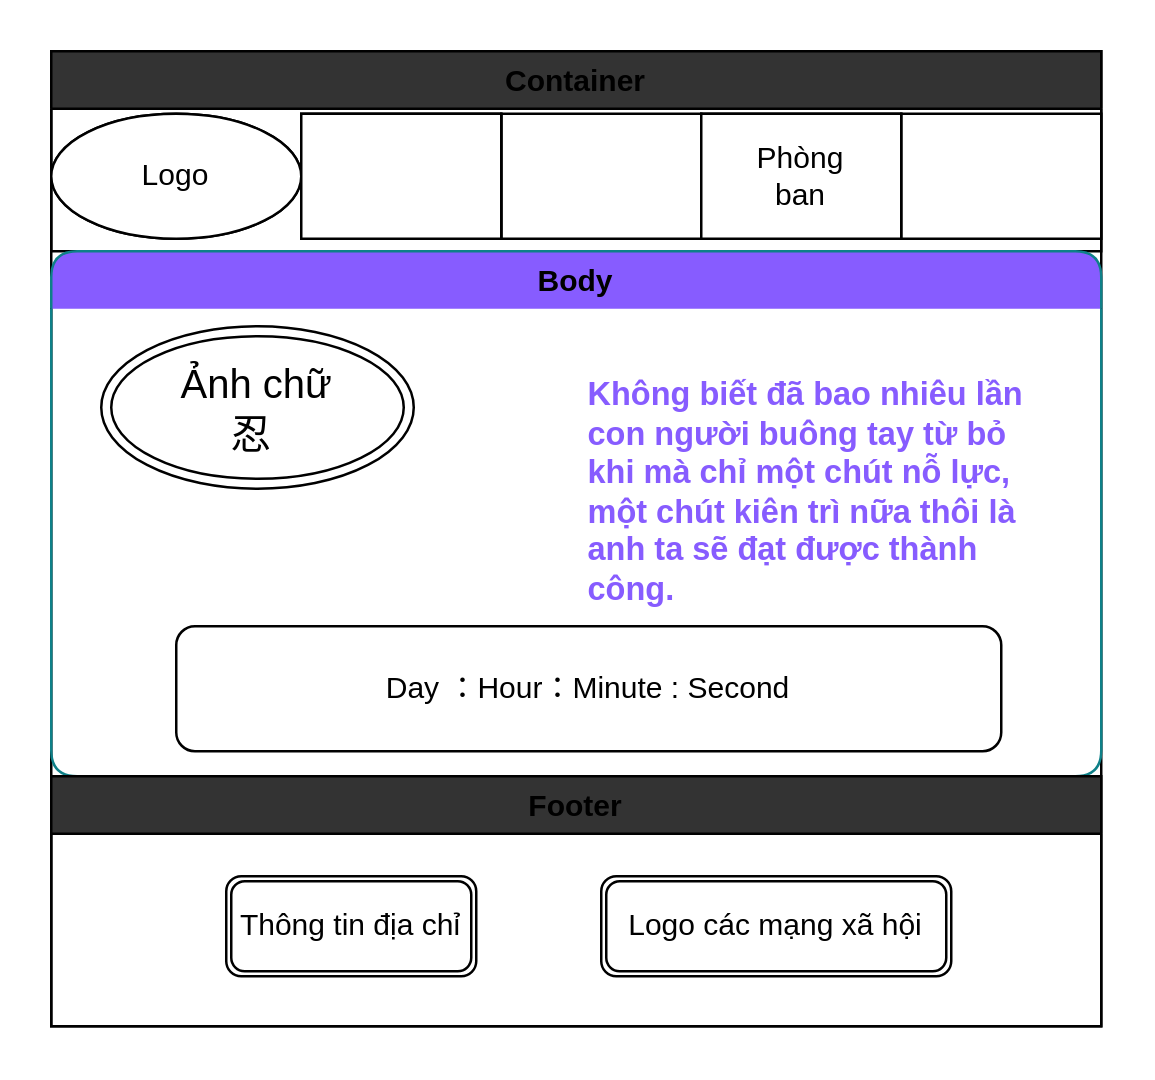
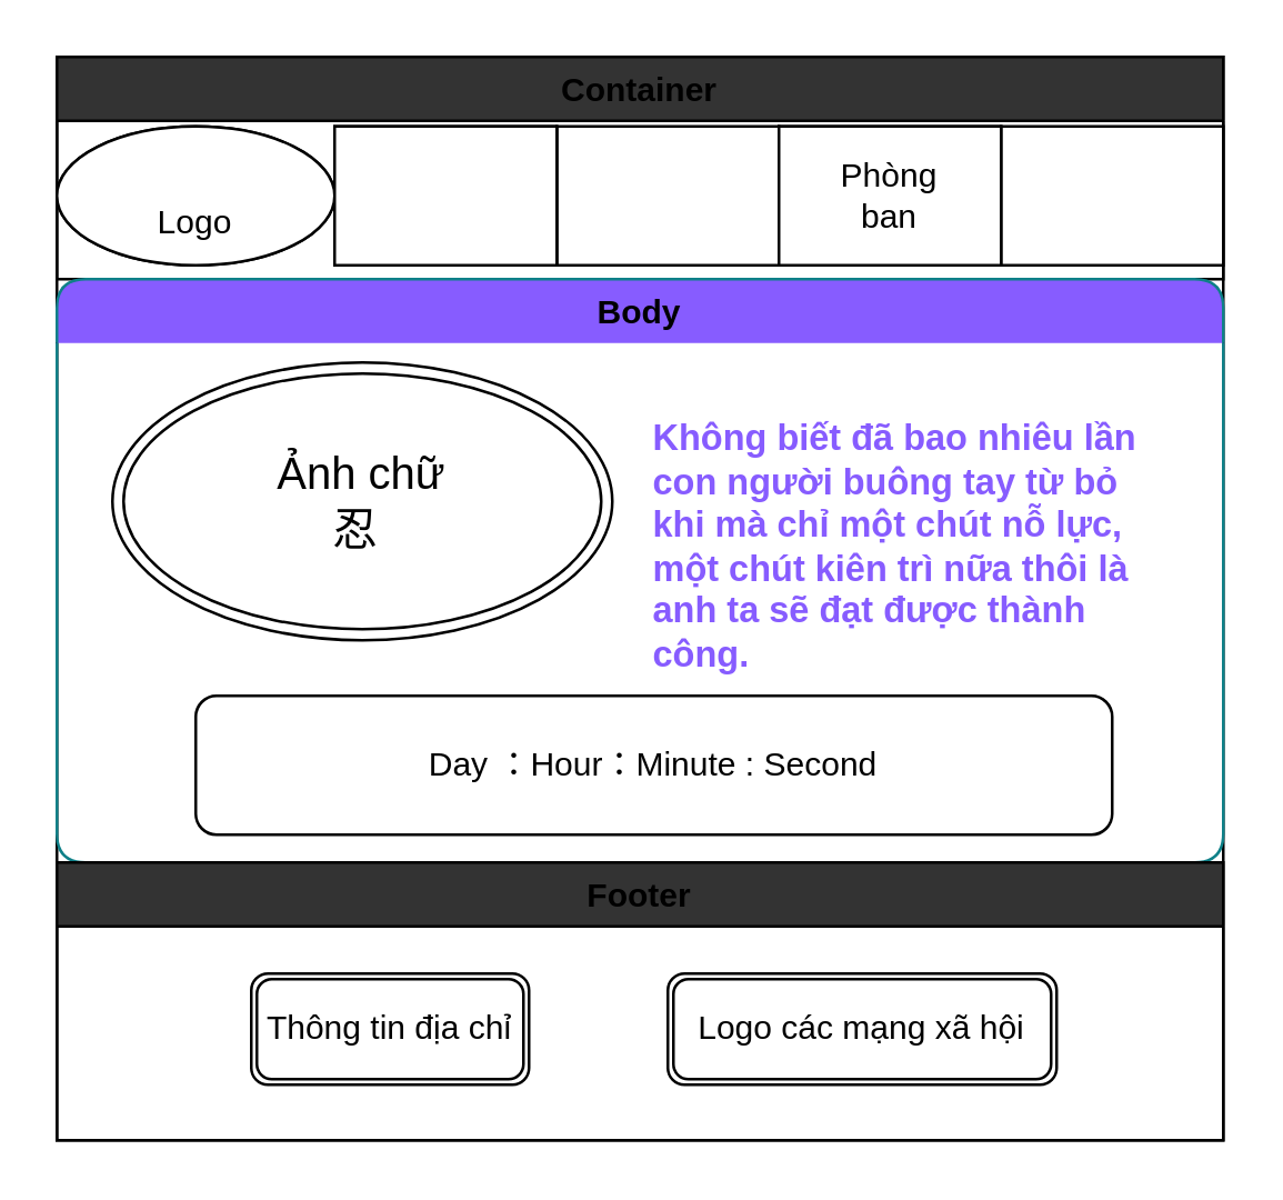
  <mxCell id="0" />
  <mxCell id="1" parent="0" />
  <mxCell id="2" value="" style="rounded=0;whiteSpace=wrap;html=1;" vertex="1" parent="1"><mxGeometry x="200" y="45" width="80" height="50" as="geometry" /></mxCell>
  <mxCell id="3" value="&lt;h2 style=&quot;box-sizing: border-box ; margin-top: 0px ; margin-bottom: 0.5rem ; font-weight: 500 ; line-height: 1.2 ; font-size: 13px&quot;&gt;&lt;span style=&quot;box-sizing: border-box ; font-weight: bolder&quot;&gt;&lt;font style=&quot;font-size: 13px&quot; color=&quot;#875cff&quot;&gt;Không biết đã bao nhiêu lần con người buông tay từ bỏ khi mà chỉ một chút nỗ lực, một chút kiên trì nữa thôi là anh ta sẽ đạt được thành công.&lt;/font&gt;&lt;/span&gt;&lt;/h2&gt;&lt;h4 style=&quot;box-sizing: border-box ; margin-top: 0px ; margin-bottom: 0.5rem ; font-weight: 500 ; line-height: 1.2 ; font-size: 13px&quot;&gt;&lt;i style=&quot;box-sizing: border-box&quot;&gt;&lt;font color=&quot;#875cff&quot; style=&quot;font-size: 13px&quot;&gt;-Elbert Hubbard-&lt;/font&gt;&lt;/i&gt;&lt;/h4&gt;" style="text;html=1;strokeColor=none;fillColor=none;spacing=5;spacingTop=-20;whiteSpace=wrap;overflow=hidden;rounded=0;" vertex="1" parent="1"><mxGeometry x="230" y="160" width="190" height="100" as="geometry" /></mxCell>
  <mxCell id="4" value="Container" style="swimlane;" vertex="1" parent="1"><mxGeometry y="20" width="420" height="390" as="geometry" x="20" /></mxCell>
  <mxCell id="5" value="" style="ellipse;whiteSpace=wrap;html=1;" vertex="1" parent="4"><mxGeometry y="25" width="100" height="50" as="geometry" /></mxCell>
  <mxCell id="6" value="" style="rounded=0;whiteSpace=wrap;html=1;" vertex="1" parent="4"><mxGeometry x="100" y="25" width="80" height="50" as="geometry" /></mxCell>
  <mxCell id="7" value="" style="rounded=0;whiteSpace=wrap;html=1;" vertex="1" parent="4"><mxGeometry x="260" y="25" width="80" height="50" as="geometry" /></mxCell>
  <mxCell id="8" value="" style="rounded=0;whiteSpace=wrap;html=1;" vertex="1" parent="4"><mxGeometry x="340" y="25" width="80" height="50" as="geometry" /></mxCell>
  <mxCell id="9" value="Container" style="swimlane;fillColor=#333333;" vertex="1" parent="4"><mxGeometry width="420" height="80" as="geometry" /></mxCell>
  <mxCell id="10" value="" style="ellipse;whiteSpace=wrap;html=1;" vertex="1" parent="9"><mxGeometry y="25" width="100" height="50" as="geometry" /></mxCell>
  <mxCell id="11" value="" style="rounded=0;whiteSpace=wrap;html=1;" vertex="1" parent="9"><mxGeometry x="100" y="25" width="80" height="50" as="geometry" /></mxCell>
  <mxCell id="12" value="" style="rounded=0;whiteSpace=wrap;html=1;" vertex="1" parent="9"><mxGeometry x="260" y="25" width="80" height="50" as="geometry" /></mxCell>
- <mxCell id="13" value="Logo" style="text;html=1;strokeColor=none;fillColor=none;align=center;verticalAlign=middle;whiteSpace=wrap;rounded=0;" vertex="1" parent="9"><mxGeometry x="30" y="40" width="40" height="20" as="geometry" /></mxCell>
+ <mxCell id="13" value="Logo" style="text;html=1;strokeColor=none;fillColor=none;align=center;verticalAlign=middle;whiteSpace=wrap;rounded=0;" vertex="1" parent="9"><mxGeometry x="30" y="50" width="40" height="20" as="geometry" /></mxCell>
  <mxCell id="14" value="Phòng ban" style="text;html=1;strokeColor=none;fillColor=none;align=center;verticalAlign=middle;whiteSpace=wrap;rounded=0;" vertex="1" parent="9"><mxGeometry x="280" y="40" width="40" height="20" as="geometry" /></mxCell>
  <mxCell id="15" value="Body" style="swimlane;sketch=0;shadow=0;rounded=1;swimlaneLine=0;strokeColor=#0e8088;fillColor=#875CFF;" vertex="1" parent="4"><mxGeometry y="80" width="420" height="210" as="geometry"><mxRectangle y="72" width="60" height="23" as="alternateBounds" /></mxGeometry></mxCell>
- <mxCell id="16" value="&lt;font style=&quot;font-size: 16px&quot;&gt;Ảnh chữ&lt;br&gt;忍&amp;nbsp;&lt;/font&gt;" style="ellipse;shape=doubleEllipse;whiteSpace=wrap;html=1;" vertex="1" parent="15"><mxGeometry x="20" y="30" width="125" height="65" as="geometry" /></mxCell>
+ <mxCell id="16" value="&lt;font style=&quot;font-size: 16px&quot;&gt;Ảnh chữ&lt;br&gt;忍&amp;nbsp;&lt;/font&gt;" style="ellipse;shape=doubleEllipse;whiteSpace=wrap;html=1;" vertex="1" parent="15"><mxGeometry x="20" y="30" width="180" height="100" as="geometry" /></mxCell>
  <mxCell id="17" value="" style="rounded=1;whiteSpace=wrap;html=1;" vertex="1" parent="15"><mxGeometry x="50" y="150" width="330" height="50" as="geometry" /></mxCell>
  <mxCell id="18" value="Day ：Hour：Minute : Second" style="text;html=1;strokeColor=none;fillColor=none;align=center;verticalAlign=middle;whiteSpace=wrap;rounded=0;" vertex="1" parent="15"><mxGeometry x="90" y="165" width="250" height="20" as="geometry" /></mxCell>
  <mxCell id="19" value="Footer" style="swimlane;fillColor=#333333;" vertex="1" parent="4"><mxGeometry y="290" width="420" height="100" as="geometry"><mxRectangle y="400" width="70" height="23" as="alternateBounds" /></mxGeometry></mxCell>
  <mxCell id="20" value="Thông tin địa chỉ" style="shape=ext;double=1;rounded=1;whiteSpace=wrap;html=1;" vertex="1" parent="19"><mxGeometry x="70" y="40" width="100" height="40" as="geometry" /></mxCell>
  <mxCell id="21" value="Logo các mạng xã hội" style="shape=ext;double=1;rounded=1;whiteSpace=wrap;html=1;" vertex="1" parent="19"><mxGeometry x="220" y="40" width="140" height="40" as="geometry" /></mxCell>
